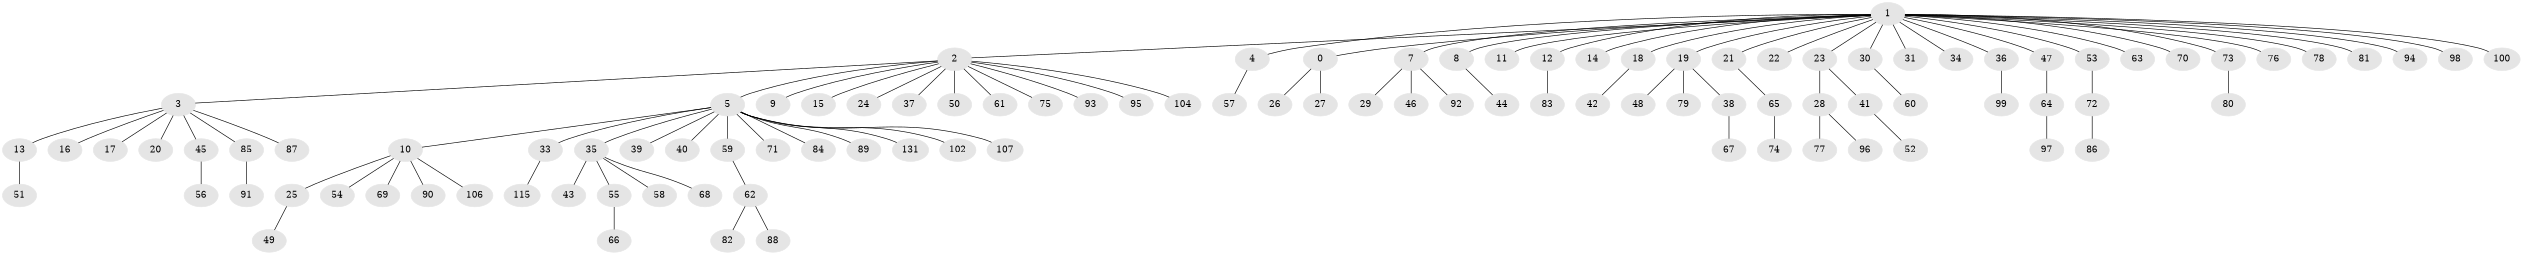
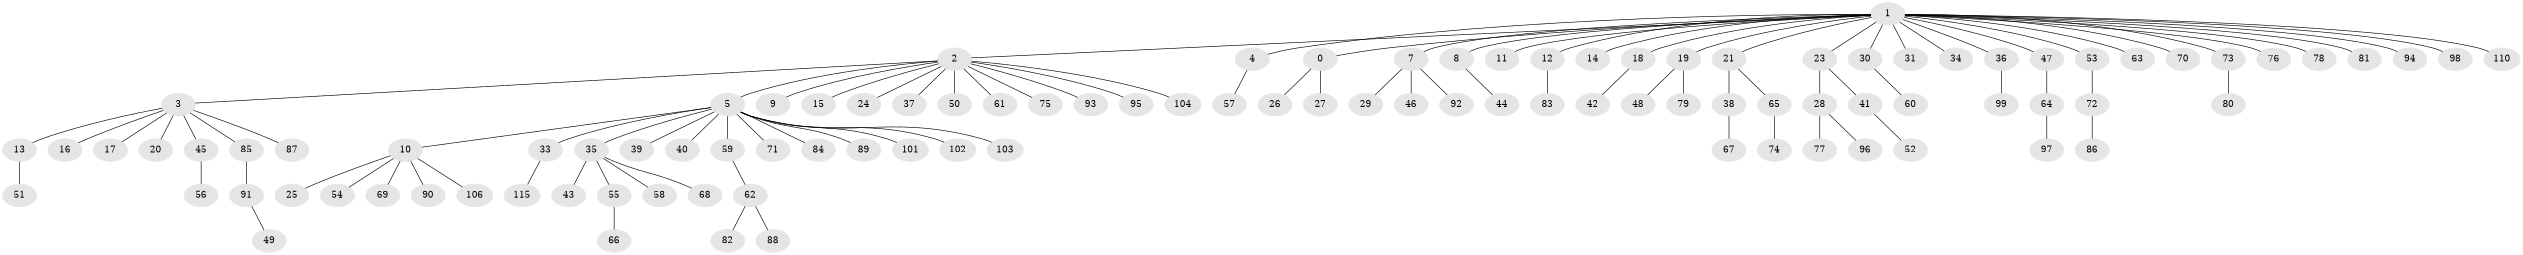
  graph {
    node [color=gray90 style=filled]
    1
    2
    4
    n4 [label=0]
    7
    8
    11
    12
    14
    18
    19
    21
-   22
    23
    30
    31
    34
    36
    47
    53
    63
    70
    73
    76
    78
    81
    94
    98
-   100
+   100 [label=110]
    3
    5
    9
    15
    24
    37
    50
    61
    75
    93
    95
    104
    57
    26
    27
    29
    46
    92
    44
    83
    42
    38
    48
    79
    65
    28
    41
    60
    99
    64
    72
    80
    13
    16
    17
    20
    45
    85
    87
    10
    33
    35
    39
    40
    59
    71
    84
    89
-   101 [label=131]
+   101
    102
-   103 [label=107]
+   103
    51
    56
    91
    25
    54
    69
    90
    106
    n89 [label=115]
    43
    55
    58
    68
    62
    49
    67
    74
    77
    96
    52
    66
    97
    86
    82
    88
    1 -- 2
    1 -- 4
    1 -- n4
    1 -- 7
    1 -- 8
    1 -- 11
    1 -- 12
    1 -- 14
    1 -- 18
    1 -- 19
    1 -- 21
-   1 -- 22
    1 -- 23
    1 -- 30
    1 -- 31
    1 -- 34
    1 -- 36
    1 -- 47
    1 -- 53
    1 -- 63
    1 -- 70
    1 -- 73
    1 -- 76
    1 -- 78
    1 -- 81
    1 -- 94
    1 -- 98
    1 -- 100
    2 -- 3
    2 -- 5
    2 -- 9
    2 -- 15
    2 -- 24
    2 -- 37
    2 -- 50
    2 -- 61
    2 -- 75
    2 -- 93
    2 -- 95
    2 -- 104
    4 -- 57
    n4 -- 26
    n4 -- 27
    7 -- 29
    7 -- 46
    7 -- 92
    8 -- 44
    12 -- 83
    18 -- 42
-   19 -- 38
+   21 -- 38
    19 -- 48
    19 -- 79
    21 -- 65
    23 -- 28
    23 -- 41
    30 -- 60
    36 -- 99
    47 -- 64
    53 -- 72
    73 -- 80
    3 -- 13
    3 -- 16
    3 -- 17
    3 -- 20
    3 -- 45
    3 -- 85
    3 -- 87
    5 -- 10
    5 -- 33
    5 -- 35
    5 -- 39
    5 -- 40
    5 -- 59
    5 -- 71
    5 -- 84
    5 -- 89
    5 -- 101
    5 -- 102
    5 -- 103
    38 -- 67
    65 -- 74
    28 -- 77
    28 -- 96
    41 -- 52
    64 -- 97
    72 -- 86
    13 -- 51
    45 -- 56
    85 -- 91
    10 -- 25
    10 -- 54
    10 -- 69
    10 -- 90
    10 -- 106
    33 -- n89
    35 -- 43
    35 -- 55
    35 -- 58
    35 -- 68
    59 -- 62
-   25 -- 49
+   91 -- 49
    55 -- 66
    62 -- 82
    62 -- 88
  }
